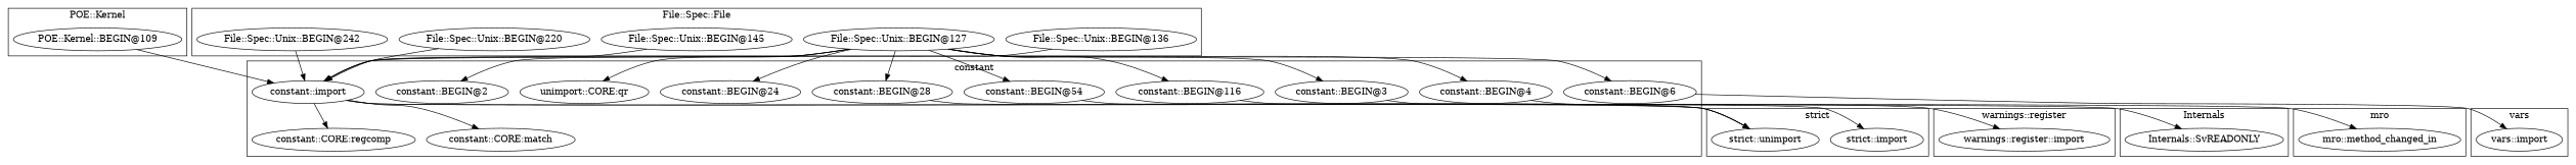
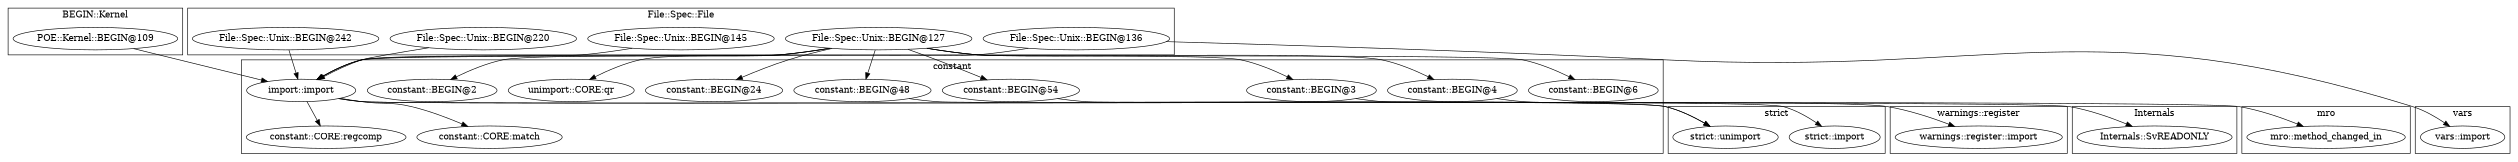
  digraph {
    "constant::CORE:regcomp"
    "constant::CORE:match"
-   "constant::BEGIN@116"
    "constant::BEGIN@54"
-   "constant::BEGIN@28"
+   "constant::BEGIN@28" [label="constant::BEGIN@48"]
    "constant::BEGIN@4"
    "constant::BEGIN@3"
    n8 [label="unimport::CORE:qr"]
    "constant::BEGIN@2"
    "constant::BEGIN@6"
    "constant::BEGIN@24"
-   "constant::import"
+   "constant::import" [label="import::import"]
    "Internals::SvREADONLY"
    "File::Spec::Unix::BEGIN@220"
    "File::Spec::Unix::BEGIN@136"
    "File::Spec::Unix::BEGIN@145"
    "File::Spec::Unix::BEGIN@242"
    "File::Spec::Unix::BEGIN@127"
    "strict::import"
    "strict::unimport"
    "POE::Kernel::BEGIN@109"
    "warnings::register::import"
    "vars::import"
    "mro::method_changed_in"
    subgraph cluster_1 {
      label=constant
      "constant::CORE:regcomp"
      "constant::CORE:match"
-     "constant::BEGIN@116"
      "constant::BEGIN@54"
      "constant::BEGIN@28"
      "constant::BEGIN@4"
      "constant::BEGIN@3"
      n8
      "constant::BEGIN@2"
      "constant::BEGIN@6"
      "constant::BEGIN@24"
      "constant::import"
    }
    subgraph cluster_2 {
      label=Internals
      "Internals::SvREADONLY"
    }
    subgraph cluster_3 {
      label="File::Spec::File"
      "File::Spec::Unix::BEGIN@220"
      "File::Spec::Unix::BEGIN@136"
      "File::Spec::Unix::BEGIN@145"
      "File::Spec::Unix::BEGIN@242"
      "File::Spec::Unix::BEGIN@127"
    }
    subgraph cluster_4 {
      label="strict"
      "strict::import"
      "strict::unimport"
    }
    subgraph cluster_5 {
-     label="POE::Kernel"
+     label="BEGIN::Kernel"
      "POE::Kernel::BEGIN@109"
    }
    subgraph cluster_6 {
      label="warnings::register"
      "warnings::register::import"
    }
    subgraph cluster_7 {
      label=vars
      "vars::import"
    }
    subgraph cluster_8 {
      label=mro
      "mro::method_changed_in"
    }
-   "constant::BEGIN@116" -> "strict::unimport"
    "constant::BEGIN@54" -> "strict::unimport"
    "constant::BEGIN@28" -> "strict::unimport"
    "constant::BEGIN@4" -> "warnings::register::import"
    "constant::BEGIN@3" -> "strict::import"
-   "constant::BEGIN@6" -> "vars::import"
+   "File::Spec::Unix::BEGIN@136" -> "vars::import"
    "constant::import" -> "constant::CORE:regcomp"
    "constant::import" -> "constant::CORE:match"
    "constant::import" -> "Internals::SvREADONLY"
    "constant::import" -> "mro::method_changed_in"
    "File::Spec::Unix::BEGIN@220" -> "constant::import"
    "File::Spec::Unix::BEGIN@136" -> "constant::import"
    "File::Spec::Unix::BEGIN@145" -> "constant::import"
    "File::Spec::Unix::BEGIN@242" -> "constant::import"
-   "File::Spec::Unix::BEGIN@127" -> "constant::BEGIN@116"
    "File::Spec::Unix::BEGIN@127" -> "constant::BEGIN@54"
    "File::Spec::Unix::BEGIN@127" -> "constant::BEGIN@28"
    "File::Spec::Unix::BEGIN@127" -> "constant::BEGIN@4"
    "File::Spec::Unix::BEGIN@127" -> "constant::BEGIN@3"
    "File::Spec::Unix::BEGIN@127" -> n8
    "File::Spec::Unix::BEGIN@127" -> "constant::BEGIN@2"
    "File::Spec::Unix::BEGIN@127" -> "constant::BEGIN@6"
    "File::Spec::Unix::BEGIN@127" -> "constant::BEGIN@24"
    "File::Spec::Unix::BEGIN@127" -> "constant::import"
    "POE::Kernel::BEGIN@109" -> "constant::import"
  }
